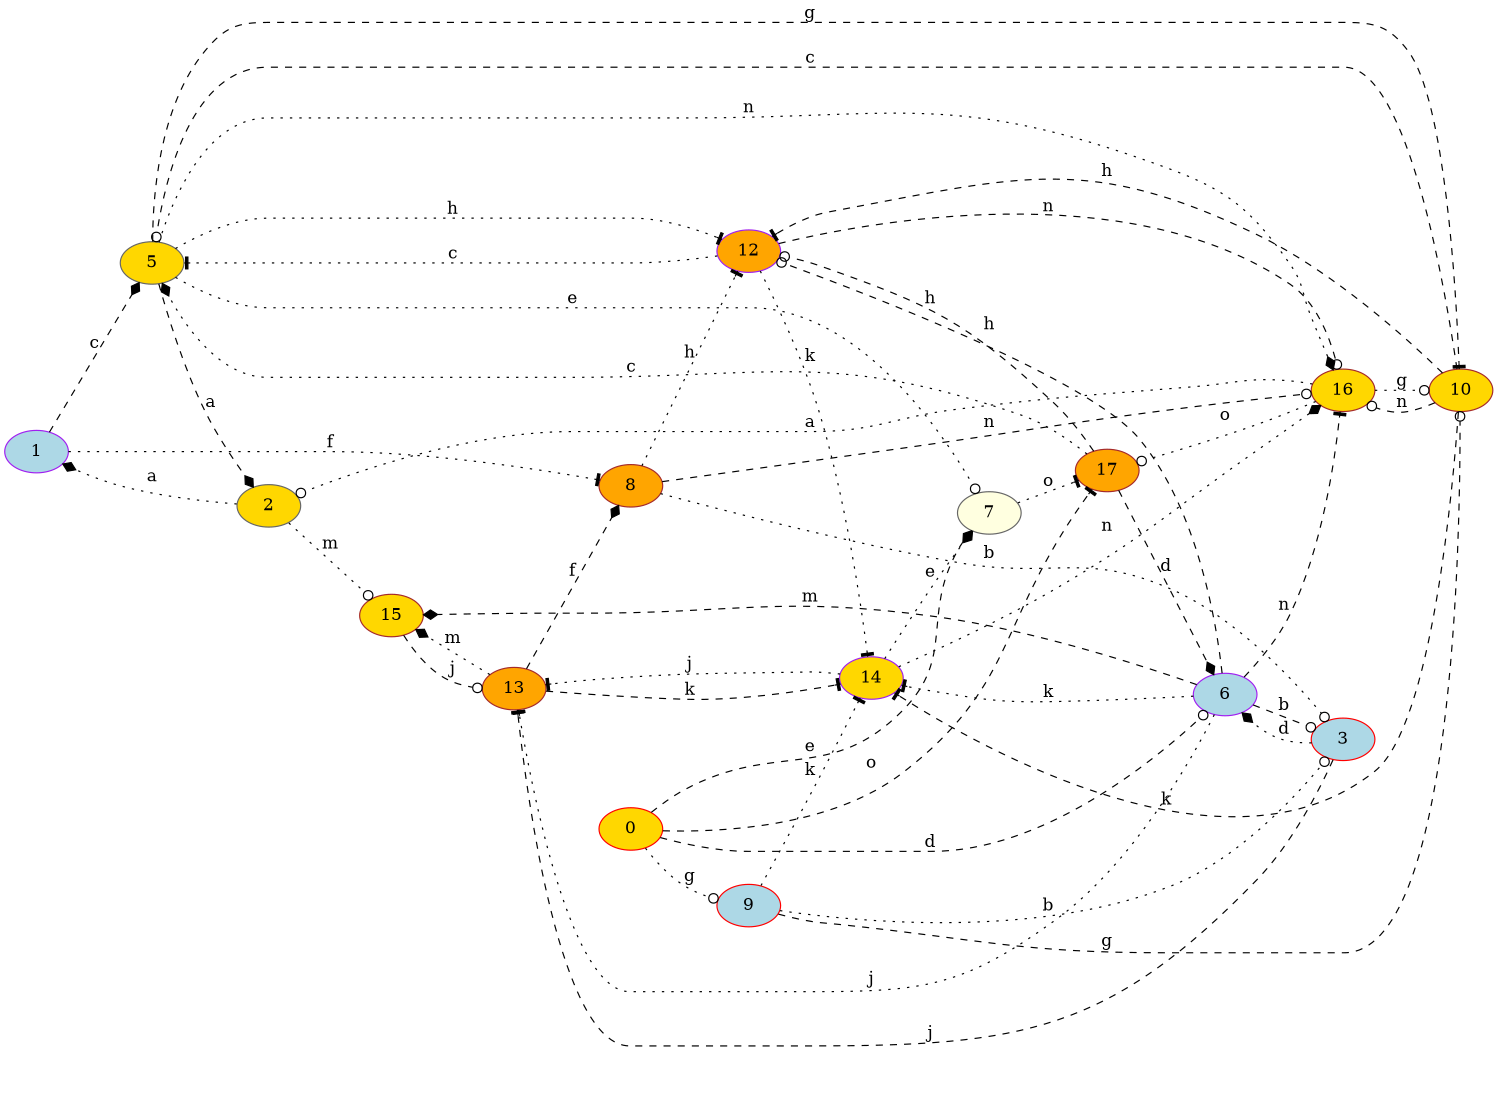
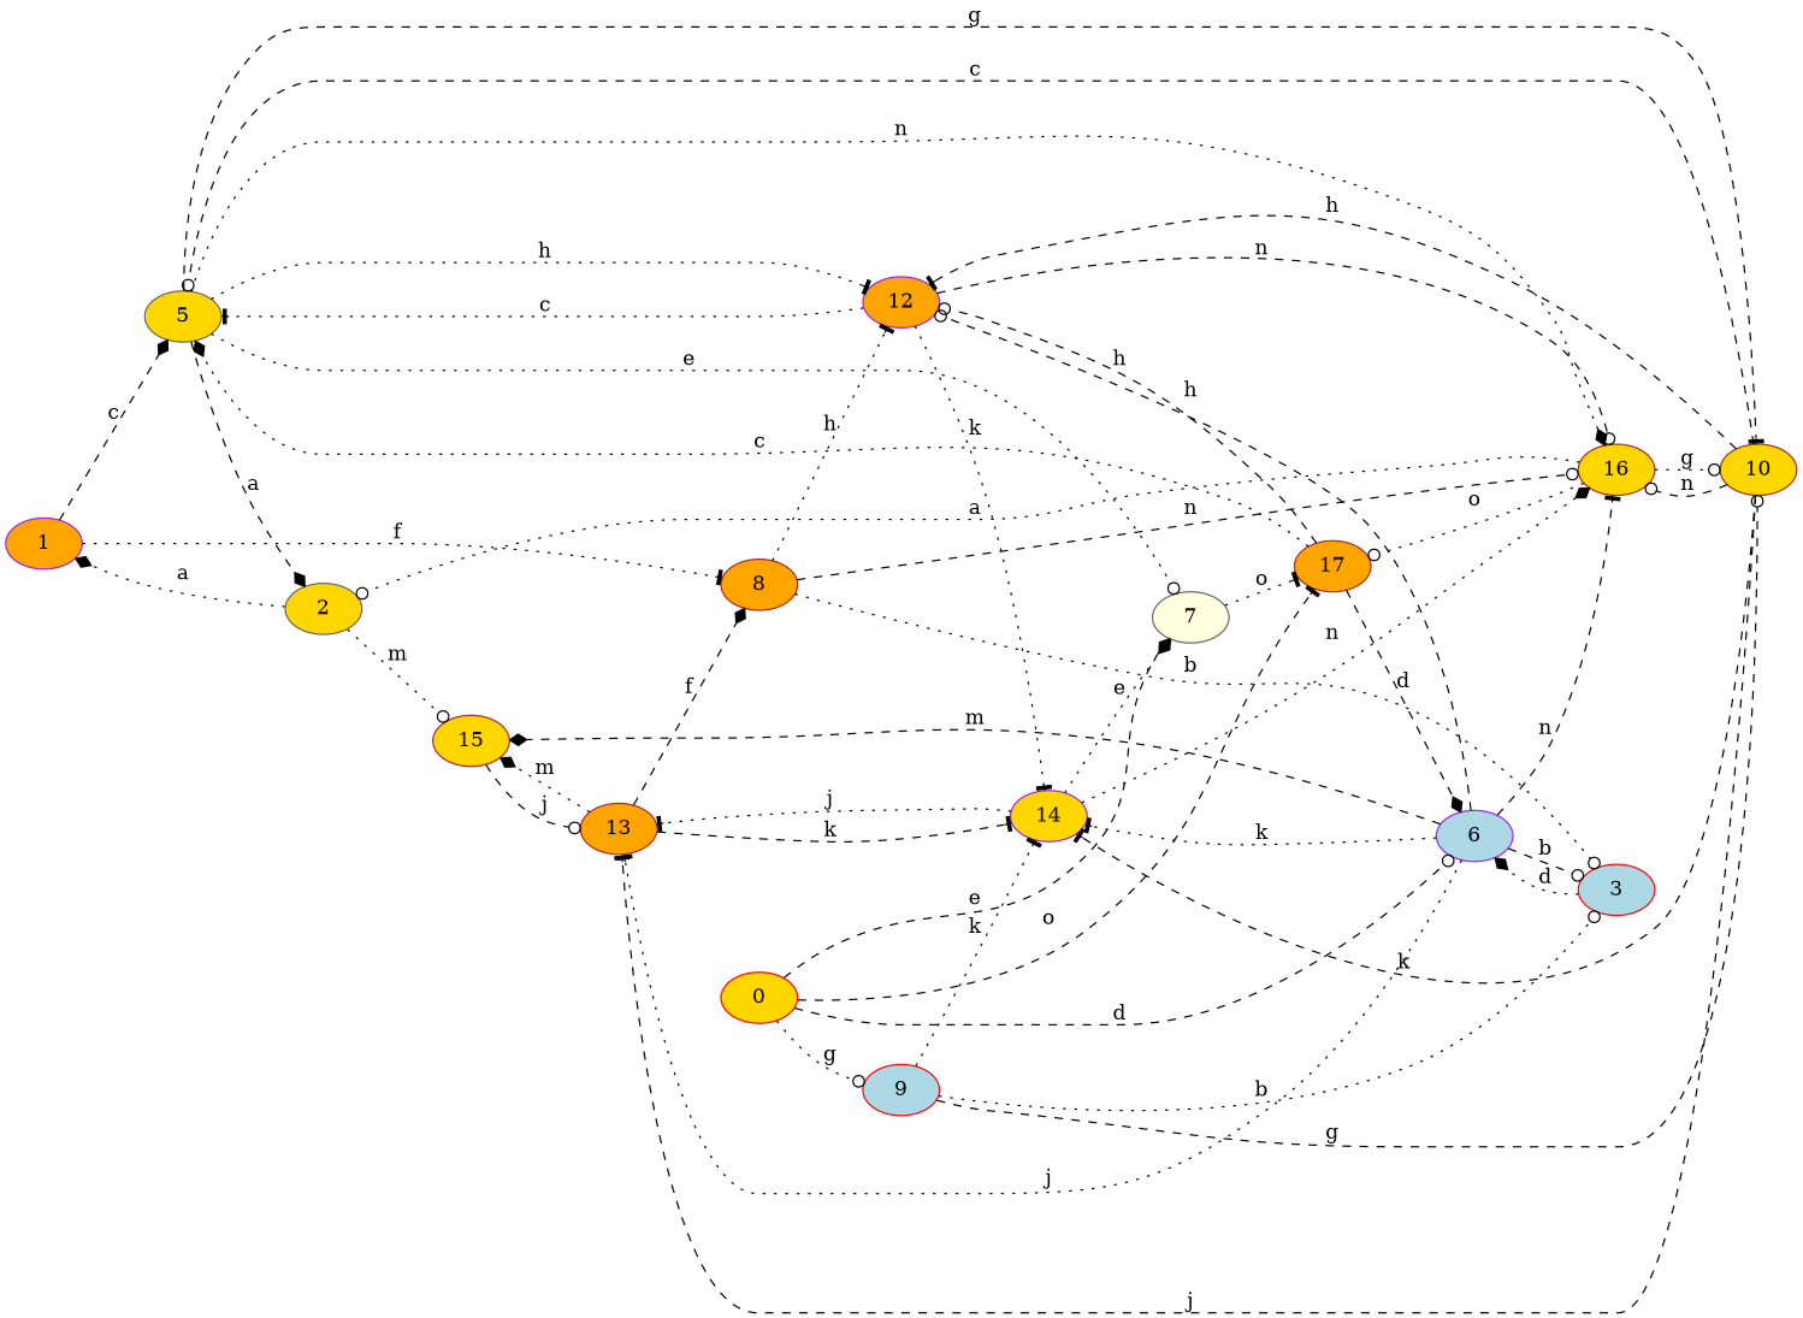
  strict digraph {
    rankdir=LR
    node [color=brown fillcolor=gold style=filled]
    edge [arrowhead=odot style=dotted]
-   1 [color=purple fillcolor=lightblue]
+   1 [color=purple fillcolor=orange]
    5 [color=gray40]
    8 [fillcolor=orange]
    2 [color=gray40]
    7 [color=gray40 fillcolor=lightyellow]
    10
    12 [color=purple fillcolor=orange]
    16
    3 [color=red fillcolor=lightblue]
    15
    13 [fillcolor=orange]
    6 [color=purple fillcolor=lightblue]
    14 [color=purple]
    17 [fillcolor=orange]
    9 [color=red fillcolor=lightblue]
    0 [color=red]
    1 -> 5 [arrowhead=diamond label=c style=dashed]
    1 -> 8 [arrowhead=tee label=f]
    5 -> 2 [arrowhead=diamond label=a style=dashed]
    5 -> 7 [label=e]
    5 -> 10 [arrowhead=tee label=g style=dashed]
    5 -> 12 [arrowhead=tee label=h]
    5 -> 16 [arrowhead=diamond label=n]
    8 -> 12 [arrowhead=tee label=h]
    8 -> 16 [label=n style=dashed]
    8 -> 3 [label=b]
    2 -> 1 [arrowhead=diamond label=a]
    2 -> 15 [label=m]
    7 -> 17 [arrowhead=tee label=o]
    10 -> 5 [label=c style=dashed]
    10 -> 12 [arrowhead=tee label=h style=dashed]
    10 -> 16 [label=n style=dashed]
    10 -> 14 [arrowhead=tee label=k style=dashed]
    12 -> 5 [arrowhead=tee label=c]
    12 -> 16 [label=n style=dashed]
    12 -> 14 [arrowhead=tee label=k]
    16 -> 2 [label=a]
    16 -> 10 [label=g]
    16 -> 17 [label=o]
-   3 -> 13 [arrowhead=tee label=j style=dashed]
+   10 -> 13 [arrowhead=tee label=j style=dashed]
    3 -> 6 [arrowhead=diamond label=d]
    15 -> 13 [label=j style=dashed]
    13 -> 8 [arrowhead=diamond label=f style=dashed]
    13 -> 15 [arrowhead=diamond label=m]
    13 -> 14 [arrowhead=tee label=k style=dashed]
    6 -> 12 [label=h style=dashed]
    6 -> 16 [arrowhead=tee label=n style=dashed]
    6 -> 3 [label=b style=dashed]
    6 -> 15 [arrowhead=diamond label=m style=dashed]
    6 -> 13 [arrowhead=tee label=j]
    6 -> 14 [arrowhead=tee label=k]
    14 -> 7 [arrowhead=diamond label=e]
    14 -> 16 [arrowhead=diamond label=n]
    14 -> 13 [arrowhead=tee label=j]
    17 -> 5 [arrowhead=diamond label=c]
    17 -> 12 [label=h style=dashed]
    17 -> 6 [arrowhead=diamond label=d style=dashed]
    9 -> 10 [label=g style=dashed]
    9 -> 3 [label=b]
    9 -> 14 [arrowhead=tee label=k]
    0 -> 7 [arrowhead=diamond label=e style=dashed]
    0 -> 6 [label=d style=dashed]
    0 -> 17 [arrowhead=tee label=o style=dashed]
    0 -> 9 [label=g]
  }
